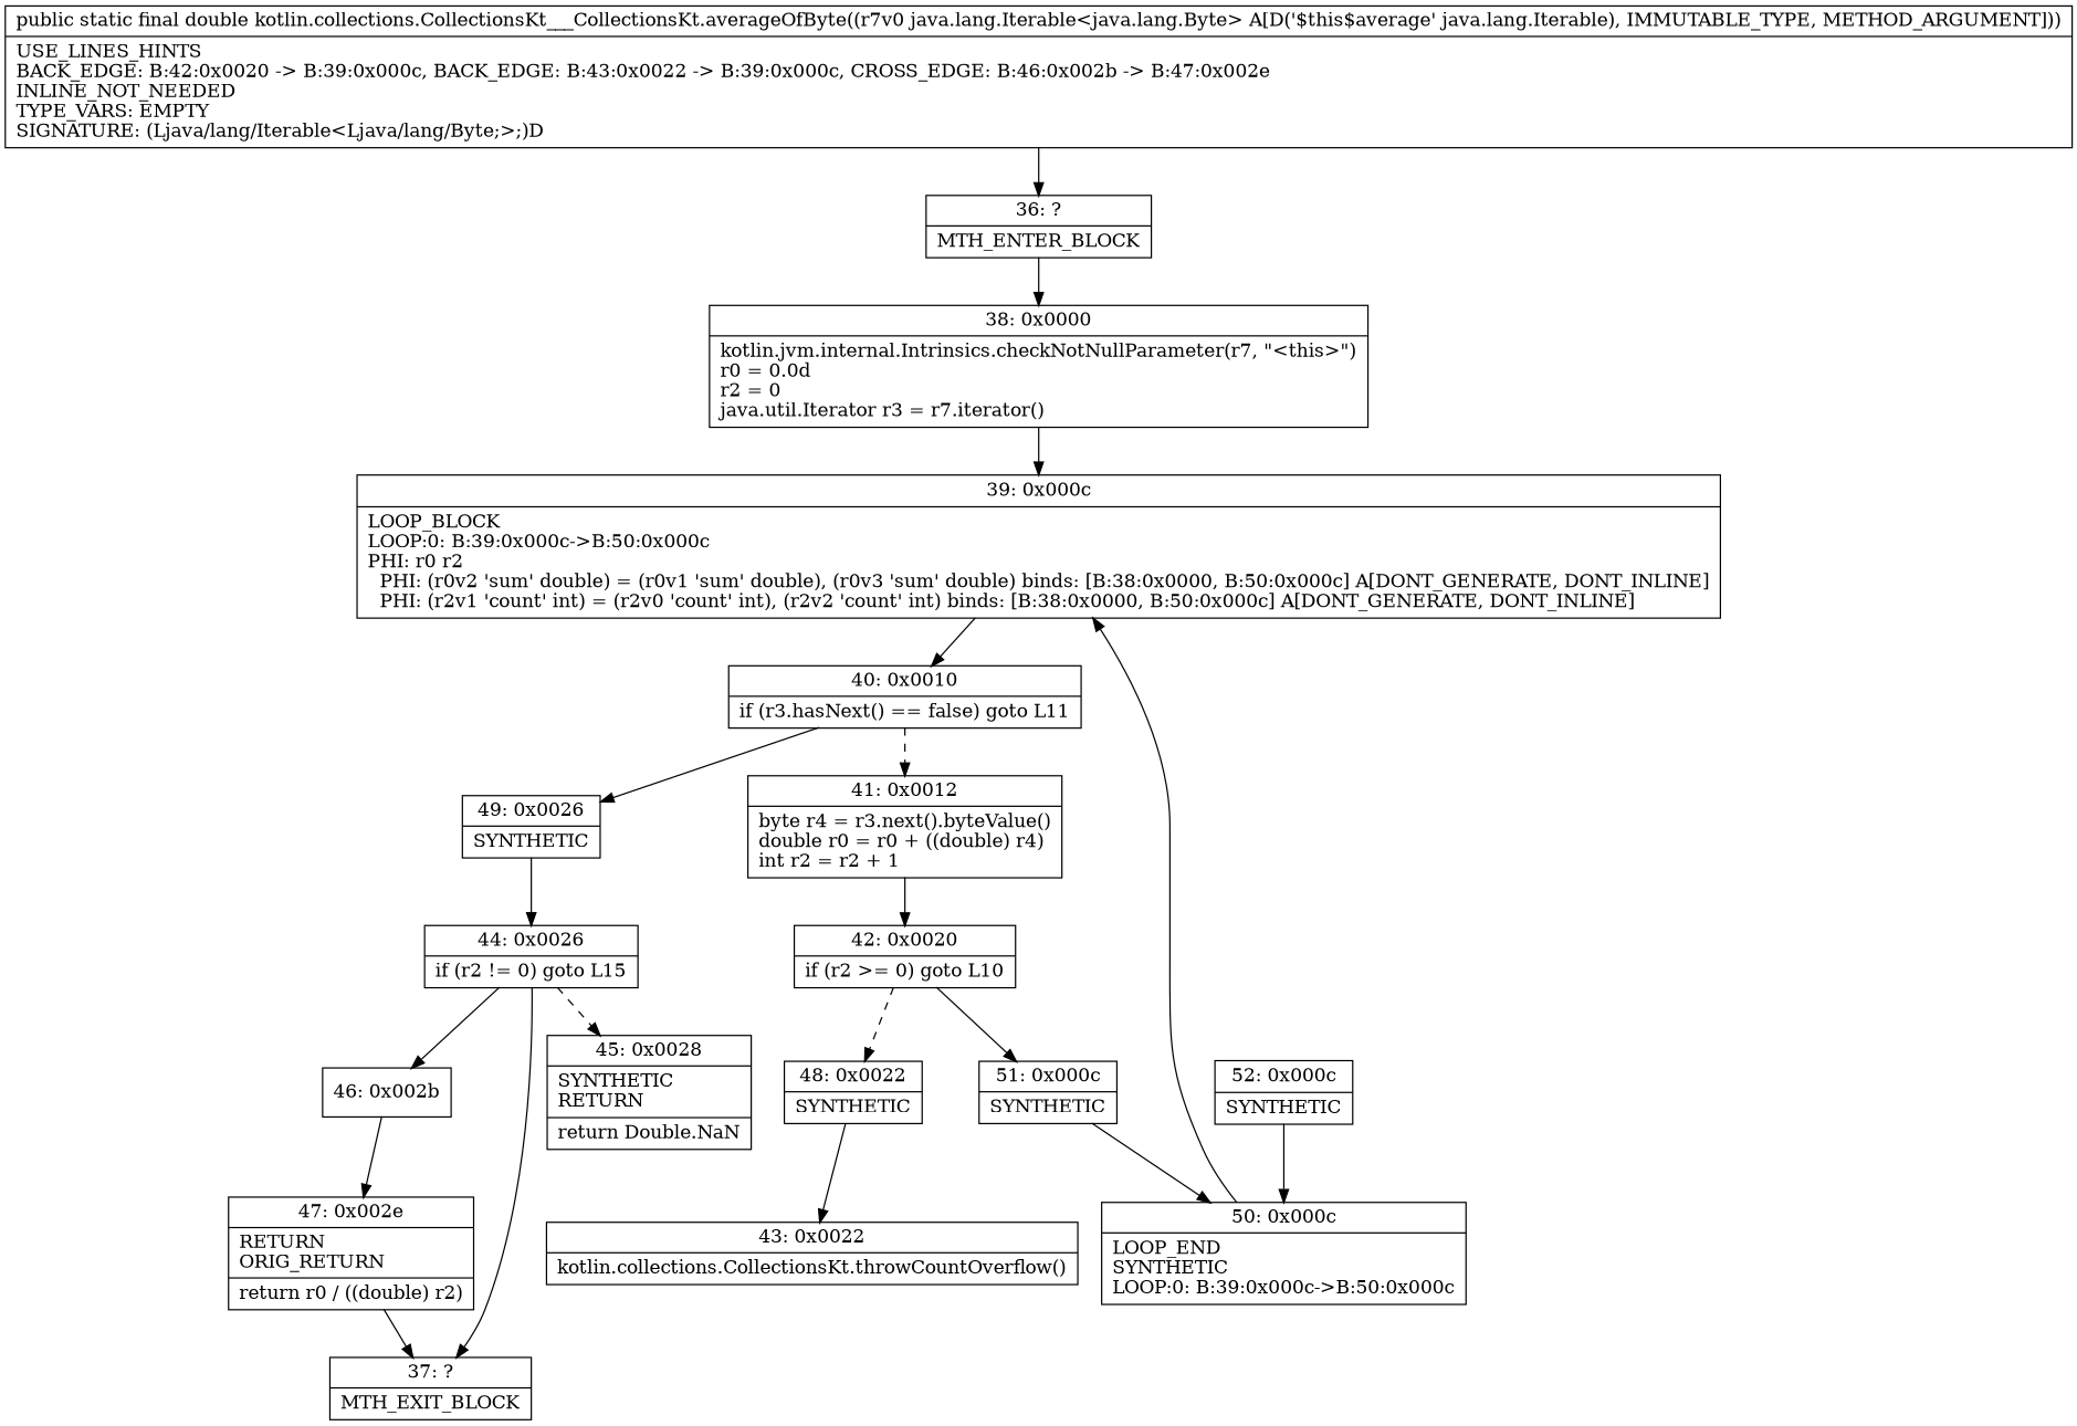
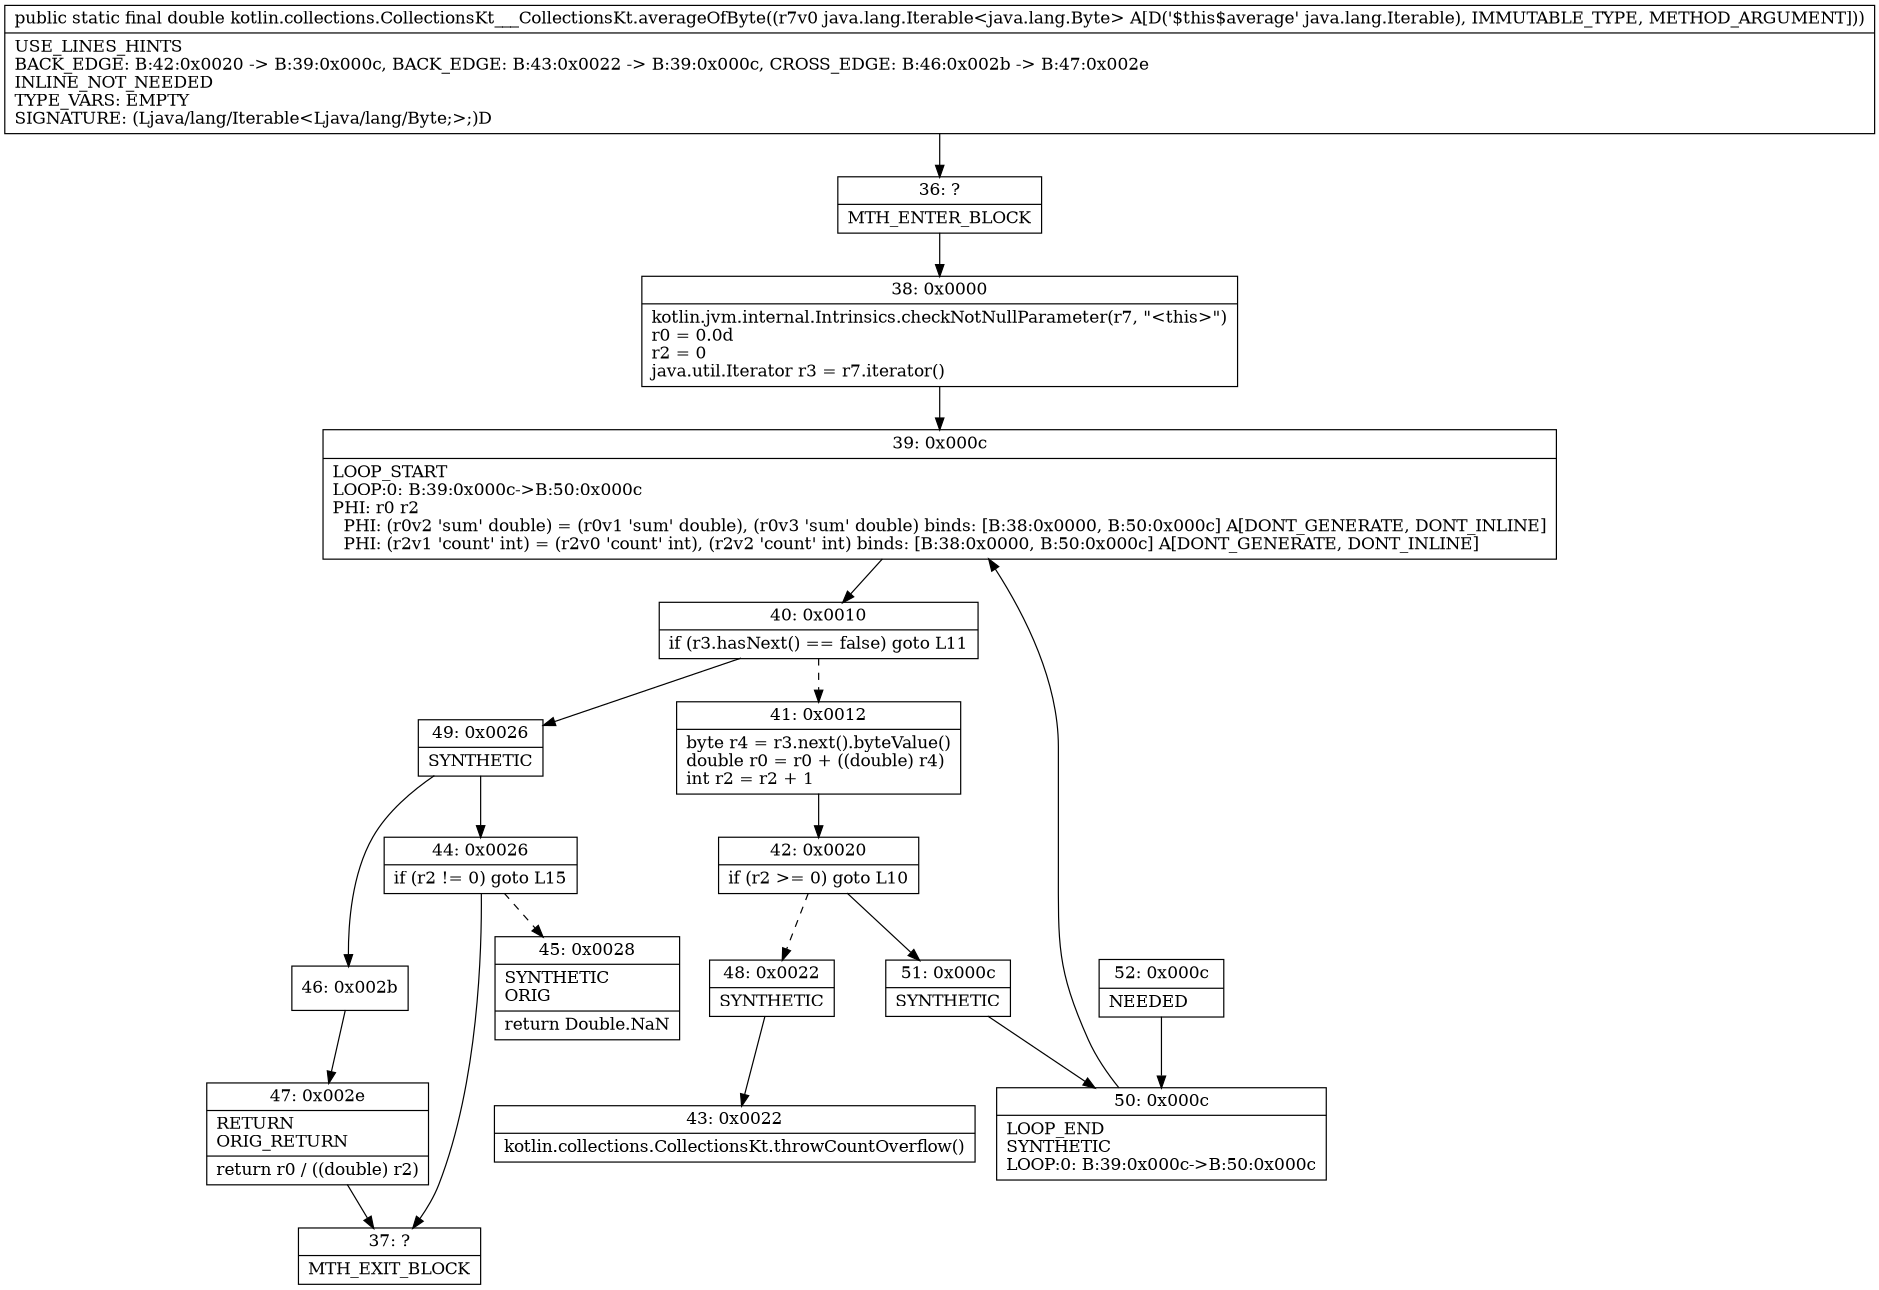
  digraph {
    node [shape=record]
    n1 [label="{36\:\ ?|MTH_ENTER_BLOCK\l}"]
    n2 [label="{38\:\ 0x0000|kotlin.jvm.internal.Intrinsics.checkNotNullParameter(r7, \"\<this\>\")\lr0 = 0.0d\lr2 = 0\ljava.util.Iterator r3 = r7.iterator()\l}"]
-   n3 [label="{39\:\ 0x000c|LOOP_BLOCK\lLOOP:0: B:39:0x000c\-\>B:50:0x000c\lPHI: r0 r2 \l  PHI: (r0v2 'sum' double) = (r0v1 'sum' double), (r0v3 'sum' double) binds: [B:38:0x0000, B:50:0x000c] A[DONT_GENERATE, DONT_INLINE]\l  PHI: (r2v1 'count' int) = (r2v0 'count' int), (r2v2 'count' int) binds: [B:38:0x0000, B:50:0x000c] A[DONT_GENERATE, DONT_INLINE]\l}"]
+   n3 [label="{39\:\ 0x000c|LOOP_START\lLOOP:0: B:39:0x000c\-\>B:50:0x000c\lPHI: r0 r2 \l  PHI: (r0v2 'sum' double) = (r0v1 'sum' double), (r0v3 'sum' double) binds: [B:38:0x0000, B:50:0x000c] A[DONT_GENERATE, DONT_INLINE]\l  PHI: (r2v1 'count' int) = (r2v0 'count' int), (r2v2 'count' int) binds: [B:38:0x0000, B:50:0x000c] A[DONT_GENERATE, DONT_INLINE]\l}"]
    n4 [label="{40\:\ 0x0010|if (r3.hasNext() == false) goto L11\l}"]
    n5 [label="{41\:\ 0x0012|byte r4 = r3.next().byteValue()\ldouble r0 = r0 + ((double) r4)\lint r2 = r2 + 1\l}"]
    n6 [label="{49\:\ 0x0026|SYNTHETIC\l}"]
    n7 [label="{42\:\ 0x0020|if (r2 \>= 0) goto L10\l}"]
    n8 [label="{44\:\ 0x0026|if (r2 != 0) goto L15\l}"]
    n9 [label="{48\:\ 0x0022|SYNTHETIC\l}"]
    n10 [label="{51\:\ 0x000c|SYNTHETIC\l}"]
    n11 [label="{43\:\ 0x0022|kotlin.collections.CollectionsKt.throwCountOverflow()\l}"]
    n12 [label="{50\:\ 0x000c|LOOP_END\lSYNTHETIC\lLOOP:0: B:39:0x000c\-\>B:50:0x000c\l}"]
-   n13 [label="{52\:\ 0x000c|SYNTHETIC\l}"]
-   n14 [label="{45\:\ 0x0028|SYNTHETIC\lRETURN\l|return Double.NaN\l}"]
+   n13 [label="{52\:\ 0x000c|NEEDED\l}"]
+   n14 [label="{45\:\ 0x0028|SYNTHETIC\lORIG\l|return Double.NaN\l}"]
    n15 [label="{46\:\ 0x002b}"]
    n16 [label="{37\:\ ?|MTH_EXIT_BLOCK\l}"]
    n17 [label="{47\:\ 0x002e|RETURN\lORIG_RETURN\l|return r0 \/ ((double) r2)\l}"]
    n18 [label="{public static final double kotlin.collections.CollectionsKt___CollectionsKt.averageOfByte((r7v0 java.lang.Iterable\<java.lang.Byte\> A[D('$this$average' java.lang.Iterable), IMMUTABLE_TYPE, METHOD_ARGUMENT]))  | USE_LINES_HINTS\lBACK_EDGE: B:42:0x0020 \-\> B:39:0x000c, BACK_EDGE: B:43:0x0022 \-\> B:39:0x000c, CROSS_EDGE: B:46:0x002b \-\> B:47:0x002e\lINLINE_NOT_NEEDED\lTYPE_VARS: EMPTY\lSIGNATURE: (Ljava\/lang\/Iterable\<Ljava\/lang\/Byte;\>;)D\l}"]
    n1 -> n2
    n2 -> n3
    n3 -> n4
    n4 -> n5 [style=dashed]
    n4 -> n6
    n5 -> n7
    n6 -> n8
    n7 -> n9 [style=dashed]
    n7 -> n10
    n8 -> n14 [style=dashed]
-   n8 -> n15
+   n6 -> n15
    n8 -> n16
    n9 -> n11
    n10 -> n12
    n12 -> n3
    n13 -> n12
    n15 -> n17
    n17 -> n16
    n18 -> n1
  }
